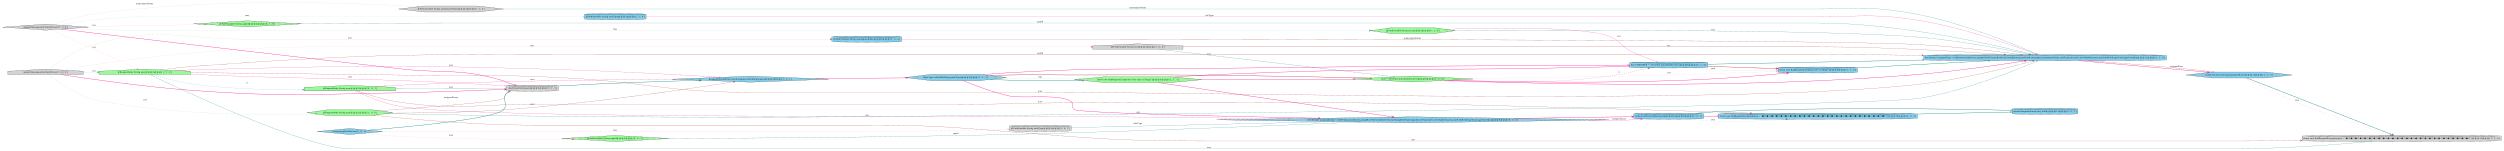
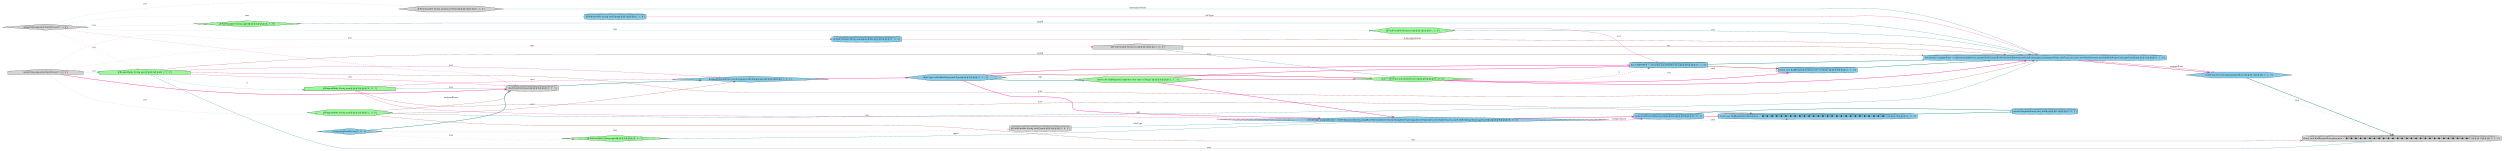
  digraph {
    fontname="PT Serif"
    rankdir=LR
    node [fillcolor=skyblue fontname="PT Serif" shape=cylinder style=filled]
    edge [arrowhead=vee color=deeppink fontname="PT Serif" style=solid]
    n1 [label="throw new BadRequestException(user + \"�ｿｽ�ｿｽ�ｿｽ�ｿｽ�ｿｽ�ｿｽ�ｿｽ�ｿｽ�ｿｽ�ｿｽ�ｿｽ�ｿｽ�ｿｽ�ｿｽ�ｿｽ�ｿｽ�ｿｽ�ｿｽ�ｿｽ�ｿｽ�ｿｽ�ｿｽ�ｿｽ�ｿｽ�ｿｽ�ｿｽ�ｿｽ\")@@@10@@@['0', '0', '1']"]
    n2 [label="return ResponseEntity.ok().build()@@@12@@@['0', '0', '1']"]
    n3 [label="Set<String> assignedUser = rolePermissionService.assignRoleToUsers(RoleUtils.buildNamespaceRoleName(appId,namespaceName,roleType,env),Sets.newHashSet(user),userInfoHolder.getUser().getUserId())@@@11@@@['1', '1', '0']"]
    n4 [label="CollectionUtils.isEmpty(assignedUser)@@@12@@@['1', '1', '0']" shape=hexagon]
    n5 [fillcolor=lightgrey label="throw new BadRequestException(user + \"�ｿｽ�ｿｽ�ｿｽ�ｿｽ�ｿｽ�ｿｽ�ｿｽ�ｿｽ�ｿｽ�ｿｽ�ｿｽ�ｿｽ�ｿｽ�ｿｽ�ｿｽ�ｿｽ�ｿｽ�ｿｽ�ｿｽ�ｿｽ�ｿｽ�ｿｽ�ｿｽ�ｿｽ�ｿｽ�ｿｽ�ｿｽ\")@@@13@@@['1', '1', '0']"]
    n6 [fillcolor=lightgrey label="assignNamespaceEnvRoleToUser['0', '1', '0']" shape=diamond]
    n7 [fillcolor=palegreen label="@PathVariable String appId@@@2@@@['0', '1', '0']" shape=diamond]
    n8 [fillcolor=lightgrey label="checkUserExists(user)@@@3@@@['1', '1', '1']"]
    n9 [fillcolor=lightgrey label="@PathVariable String namespaceName@@@2@@@['0', '1', '0']" shape=hexagon]
    n10 [fillcolor=palegreen label="@PathVariable String env@@@2@@@['0', '1', '0']" shape=hexagon]
    n11 [label="@PathVariable String roleType@@@2@@@['0', '1', '0']"]
    n12 [fillcolor=palegreen label="@RequestBody String user@@@2@@@['1', '1', '0']" shape=house]
    n13 [label="RequestPrecondition.checkArgumentsNotEmpty(user)@@@4@@@['1', '1', '1']" shape=diamond]
    n14 [label="Env.UNKNOWN == EnvUtils.transformEnv(env)@@@8@@@['0', '1', '0']"]
    n15 [fillcolor=palegreen label="@RequestBody String user@@@2@@@['0', '0', '1']" shape=house]
    n16 [fillcolor=palegreen label="throw new BadRequestException(\"role type is illegal\")@@@6@@@['1', '1', '1']" shape=hexagon]
    n17 [fillcolor=palegreen label="null == EnvUtils.transformEnv(env)@@@8@@@['1', '0', '0']" shape=diamond]
    n18 [label="Set<String> assignedUsers = rolePermissionService.assignRoleToUsers(RoleUtils.buildAppRoleName(appId,roleType),Sets.newHashSet(user),userInfoHolder.getUser().getUserId())@@@8@@@['0', '0', '1']" shape=diamond]
    n19 [label="throw new BadRequestException(\"env is illegal\")@@@9@@@['1', '1', '0']"]
    n20 [label="CollectionUtils.isEmpty(assignedUsers)@@@9@@@['0', '0', '1']"]
    n21 [label="!RoleType.isValidRoleType(roleType)@@@5@@@['1', '1', '1']" shape=hexagon]
    n22 [fillcolor=lightgrey label="@PathVariable String roleType@@@2@@@['0', '0', '1']"]
    n23 [fillcolor=lightgrey label="@PathVariable String env@@@2@@@['1', '0', '0']" shape=house]
    n24 [fillcolor=lightgrey label="assignNamespaceEnvRoleToUser['1', '0', '0']" shape=house]
    n25 [label="@PathVariable String namespaceName@@@2@@@['1', '0', '0']"]
    n26 [fillcolor=palegreen label="@RequestBody String user@@@2@@@['1', '0', '0']" shape=hexagon]
    n27 [fillcolor=palegreen label="@PathVariable String appId@@@2@@@['0', '0', '1']" shape=diamond]
    n28 [label="assignAppRoleToUser['0', '0', '1']" shape=diamond]
    n1 -> n2 [arrowhead=onormal color=teal style=bold]
    n3 -> n4 [arrowhead=odot color=brown label=assignedUser]
    n3 -> n4 [style=bold]
    n4 -> n5 [color=teal style=bold]
    n4 -> n5 [label=true style=dotted]
    n6 -> n7 [arrowhead=onormal label=true style=dotted]
-   n6 -> n8 [arrowhead=onormal style=bold]
-   n6 -> n9 [arrowhead=odot color=teal label=namespaceName style=dotted]
+   n6 -> n8 [arrowhead=onormal style=dashed]
+   n6 -> n9 [arrowhead=odot color=teal label=true style=dotted]
    n6 -> n10 [color=teal label=true style=dotted]
    n6 -> n11 [arrowhead=odot color=teal label=true style=dotted]
    n6 -> n12 [arrowhead=onormal label=true style=dotted]
    n7 -> n3 [arrowhead=odot color=teal label=appId]
    n8 -> n13 [color=teal style=bold]
    n9 -> n3 [arrowhead=odot color=teal label=namespaceName]
    n10 -> n3 [color=teal label=env]
    n10 -> n14 [arrowhead=onormal label=env]
    n11 -> n3 [label=roleType]
    n12 -> n3 [color=brown label=user]
    n12 -> n3 [color=brown label=appId]
    n12 -> n5 [arrowhead=odot color=teal label=user]
    n12 -> n8 [arrowhead=onormal label=user]
    n12 -> n13 [arrowhead=onormal label=user]
    n12 -> n15 [color=teal label=0 style=dashed]
    n13 -> n21 [arrowhead=onormal style=bold]
    n14 -> n3 [arrowhead=odot color=teal style=bold]
    n14 -> n19 [color=brown style=bold]
    n14 -> n19 [arrowhead=onormal color=brown label=true style=dotted]
    n15 -> n1 [color=brown label=user]
    n15 -> n8 [arrowhead=odot color=teal label=user]
    n15 -> n13 [arrowhead=onormal label=user]
    n15 -> n18 [arrowhead=odot label=user]
    n16 -> n14 [arrowhead=odot style=bold]
    n16 -> n17 [arrowhead=odot style=bold]
    n16 -> n18 [style=bold]
    n17 -> n3 [style=bold]
    n17 -> n14 [color=brown label=0 style=dashed]
    n17 -> n19 [style=bold]
    n17 -> n19 [arrowhead=odot label=true style=dotted]
    n18 -> n20 [style=bold]
    n18 -> n20 [label=assignedUsers]
    n19 -> n3 [arrowhead=odot color=teal style=bold]
    n20 -> n1 [color=teal label=true style=dotted]
    n20 -> n1 [arrowhead=odot style=bold]
    n20 -> n2 [arrowhead=odot color=teal style=bold]
    n21 -> n14 [arrowhead=onormal style=bold]
    n21 -> n16 [arrowhead=odot color=teal style=bold]
    n21 -> n16 [arrowhead=onormal color=teal label=true style=dotted]
    n21 -> n17 [arrowhead=odot color=brown style=bold]
    n21 -> n18 [style=bold]
    n22 -> n18 [arrowhead=odot color=teal label=roleType]
    n23 -> n3 [color=brown label=env]
    n23 -> n17 [arrowhead=odot color=teal label=env]
    n24 -> n8 [style=bold]
    n24 -> n12 [color=teal label=true style=dotted]
    n24 -> n23 [label=true style=dotted]
    n24 -> n25 [color=brown label=true style=dotted]
    n24 -> n26 [arrowhead=odot color=teal label=true style=dotted]
    n25 -> n3 [arrowhead=odot color=brown label=namespaceName]
    n26 -> n3 [arrowhead=onormal color=teal label=user]
    n26 -> n5 [color=brown label=user]
    n26 -> n8 [arrowhead=onormal color=brown label=assignedUsers]
    n26 -> n13 [color=brown label=user]
    n27 -> n18 [arrowhead=odot color=teal label=appId]
    n28 -> n8 [arrowhead=onormal color=teal style=bold]
    n28 -> n22 [arrowhead=onormal label=true style=dotted]
    n28 -> n27 [label=true style=dotted]
  }
